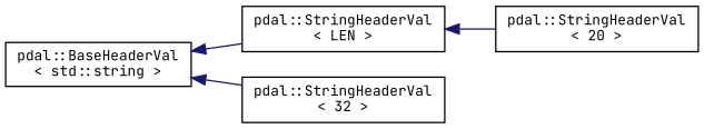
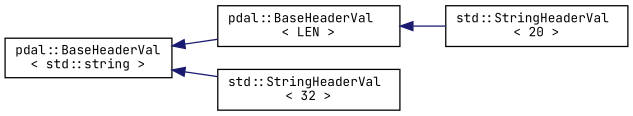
  digraph {
    fontname="JetBrains Mono"
    rankdir=LR
    node [color=black fillcolor=white fontname="JetBrains Mono" fontsize=10 shape=record style=filled]
    edge [color=midnightblue dir=back fontname="JetBrains Mono" fontsize=10 labelfontname=Helvetica labelfontsize=10 style=solid]
    n1 [height=0.2 label="pdal::BaseHeaderVal\l\< std::string \>" width=0.4]
-   n2 [height=0.2 label="pdal::StringHeaderVal\l\< LEN \>" width=0.4]
-   n3 [height=0.2 label="pdal::StringHeaderVal\l\< 32 \>" width=0.4]
-   n4 [height=0.2 label="pdal::StringHeaderVal\l\< 20 \>" width=0.4]
+   n2 [height=0.2 label="pdal::BaseHeaderVal\l\< LEN \>" width=0.4]
+   n3 [height=0.2 label="std::StringHeaderVal\l\< 32 \>" width=0.4]
+   n4 [height=0.2 label="std::StringHeaderVal\l\< 20 \>" width=0.4]
    n1 -> n2
    n1 -> n3
    n2 -> n4
  }
